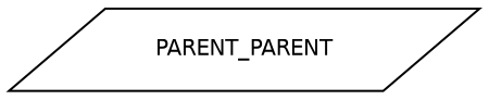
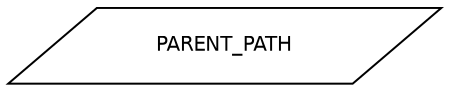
  digraph {
    rankdir=TB
-   n1 [color=black fillcolor=white fontname=Helvetica fontsize=10 height=0.2 label=PARENT_PARENT shape=parallelogram style=filled width=0.4]
+   n1 [color=black fillcolor=white fontname=Helvetica fontsize=10 height=0.2 label=PARENT_PATH shape=parallelogram style=filled width=0.4]
  }
